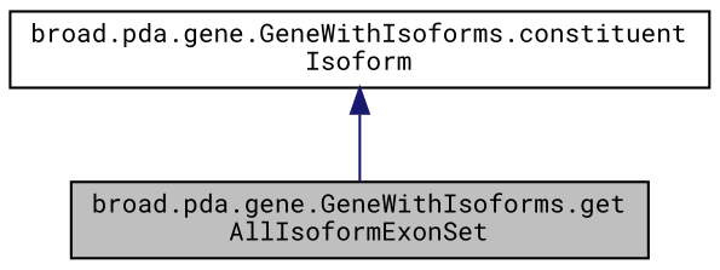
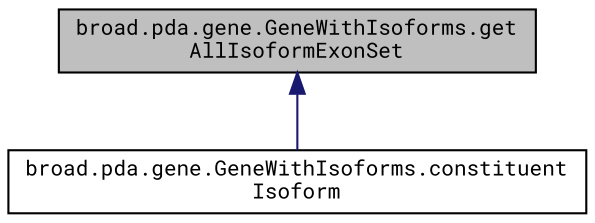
  digraph {
    rankdir=TB
    fontname="Roboto Mono"
    node [color=black fontname="Roboto Mono" fontsize=10 shape=record style=filled]
    n1 [fillcolor=grey75 fontcolor=black height=0.2 label="broad.pda.gene.GeneWithIsoforms.get\lAllIsoformExonSet" width=0.4]
    n2 [fillcolor=white height=0.2 label="broad.pda.gene.GeneWithIsoforms.constituent\lIsoform" width=0.4]
-   n2 -> n1 [color=midnightblue dir=back fontname="Roboto Mono" fontsize=10 labelfontname=Helvetica labelfontsize=10 style=solid]
+   n1 -> n2 [color=midnightblue dir=back fontname="Roboto Mono" fontsize=10 labelfontname=Helvetica labelfontsize=10 style=solid]
  }
